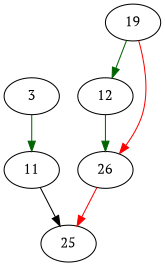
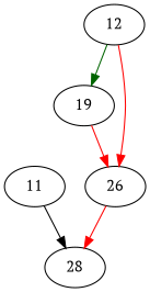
  strict digraph {
    fontname="PT Serif"
    node [fontname="PT Serif"]
    edge [color=red fontname="PT Serif"]
-   3 [entry=true]
    11
-   28 [label=25]
+   28
    12
    19
    26
-   3 -> 11 [color=darkgreen cond=true]
    11 -> 28 [color=""]
-   19 -> 12 [color=darkgreen cond=true]
-   12 -> 26 [color=darkgreen cond=false]
+   12 -> 19 [color=darkgreen cond=true]
+   12 -> 26 [cond=false]
    19 -> 26
    26 -> 28
  }
